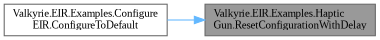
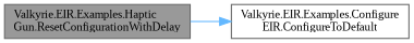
  digraph {
    rankdir=LR
    fontname="Liberation Serif"
    node [fontname="Liberation Serif" fontsize=10 shape=box style=filled]
    n1 [color=gray40 fillcolor=grey60 fontcolor=black height=0.2 label="Valkyrie.EIR.Examples.Haptic\lGun.ResetConfigurationWithDelay" width=0.4]
    n2 [color=grey40 fillcolor=white height=0.2 label="Valkyrie.EIR.Examples.Configure\lEIR.ConfigureToDefault" width=0.4]
-   n2 -> n1 [color=steelblue1 fontname="Liberation Serif" fontsize=10 labelfontname=Helvetica labelfontsize=10 style=solid]
+   n1 -> n2 [color=steelblue1 fontname="Liberation Serif" fontsize=10 labelfontname=Helvetica labelfontsize=10 style=solid]
  }
